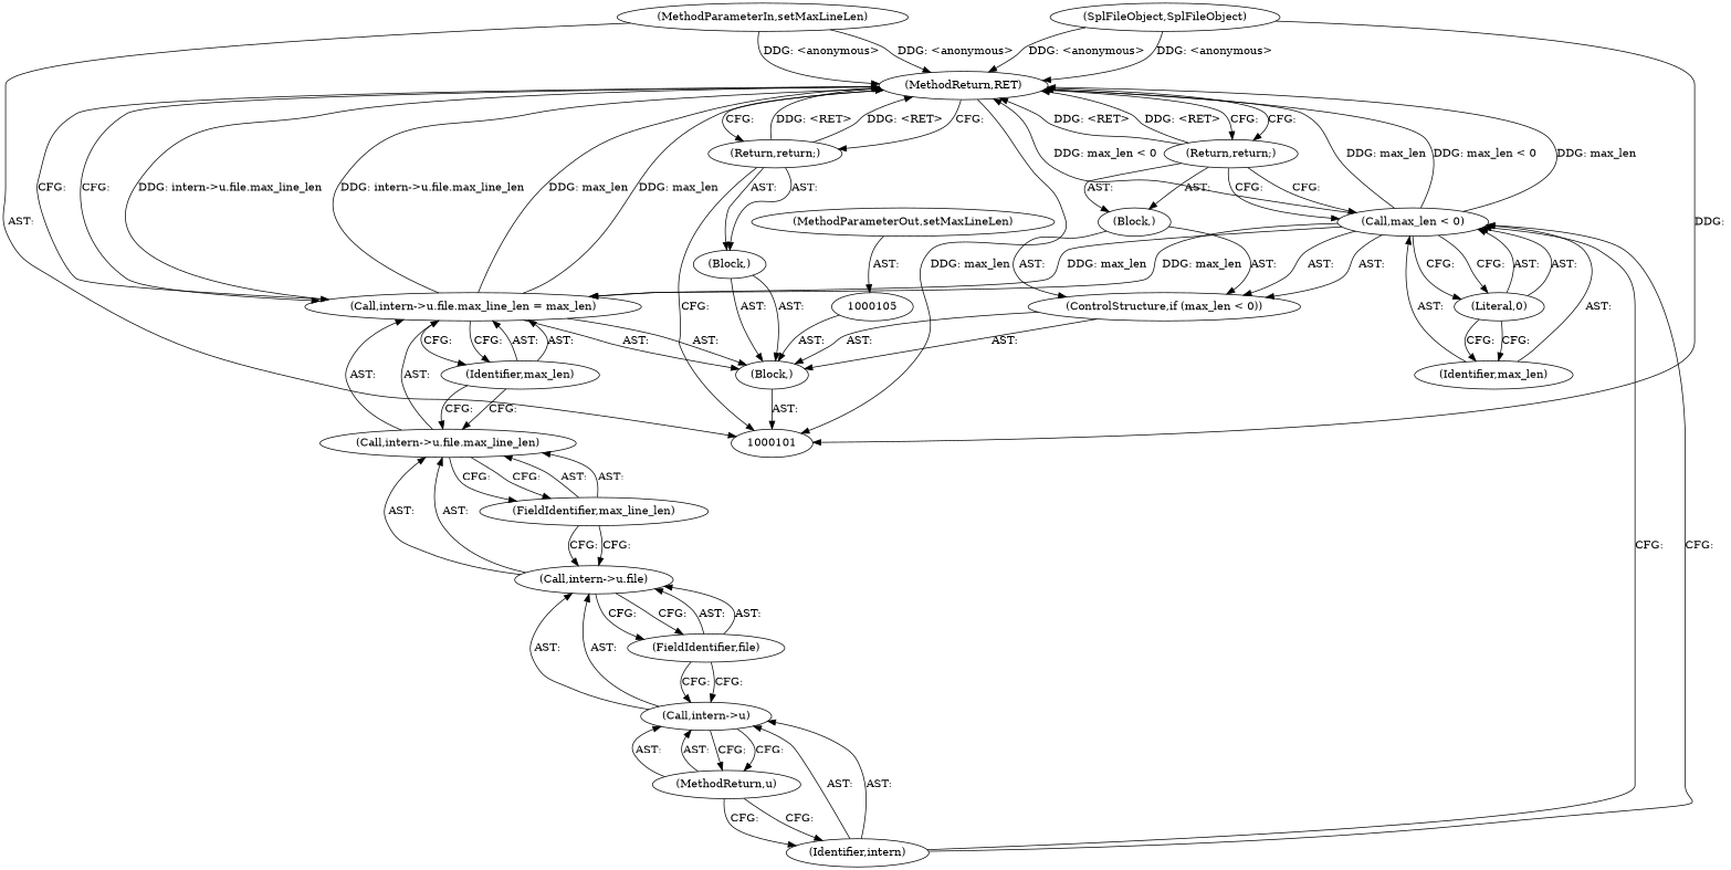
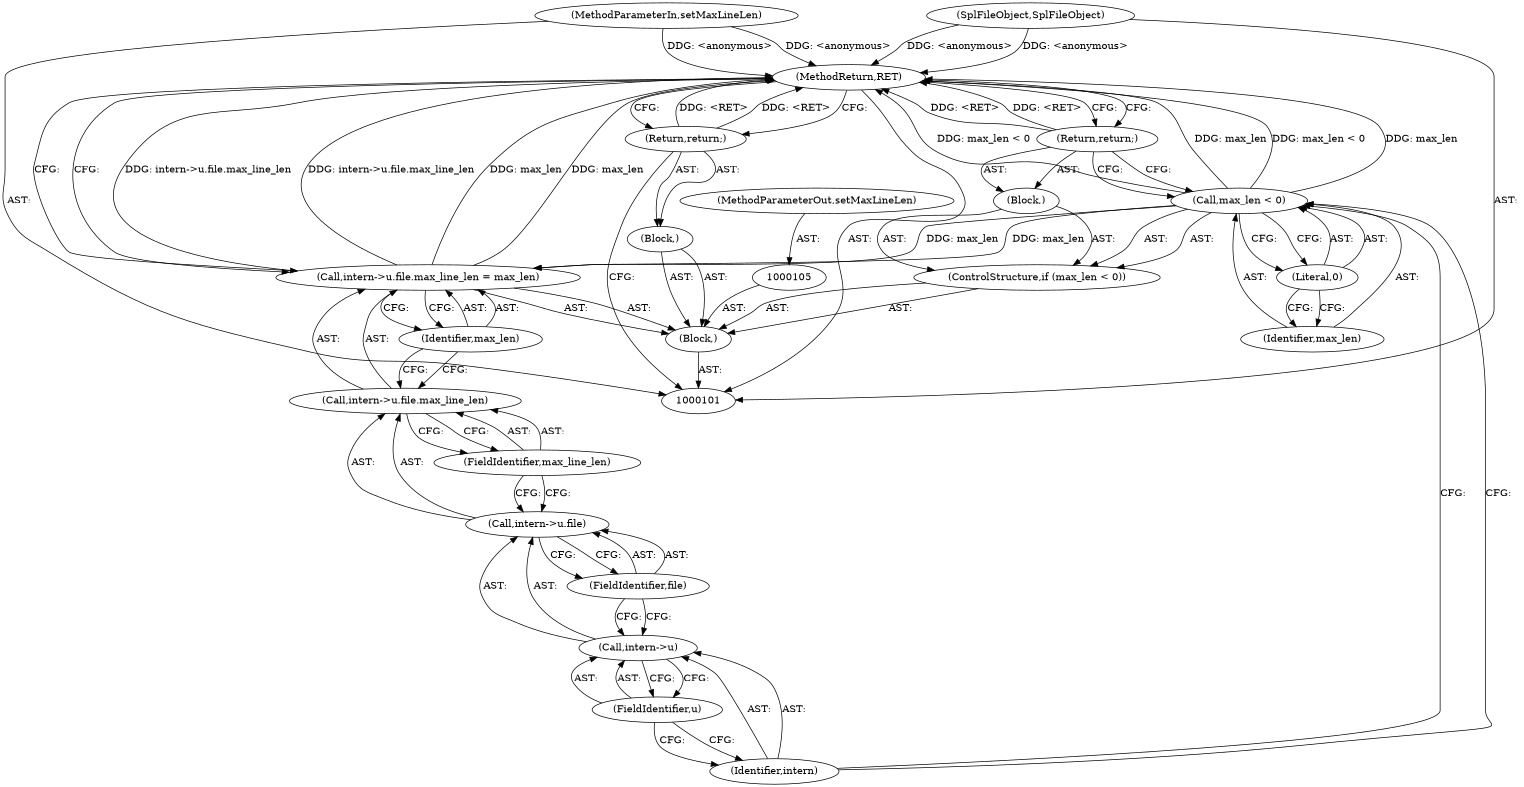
  digraph {
    n1 [label="(MethodReturn,RET)"]
    n2 [label="(Return,return;)"]
    n3 [label="(Call,intern->u.file.max_line_len = max_len)"]
    n4 [label="(Return,return;)"]
    1000101
    n6 [label="(Call,max_len < 0)"]
    n7 [label="(Block,)"]
    n8 [label="(Block,)"]
    n9 [label="(Identifier,max_len)"]
    n10 [label="(Block,)"]
    n11 [label="(SplFileObject,SplFileObject)"]
    n12 [label="(MethodParameterIn,setMaxLineLen)"]
    n13 [label="(MethodParameterOut,setMaxLineLen)"]
    1000105
    n15 [label="(ControlStructure,if (max_len < 0))"]
    n16 [label="(Literal,0)"]
    n17 [label="(Identifier,max_len)"]
-   n18 [label="(MethodReturn,u)"]
+   n18 [label="(FieldIdentifier,u)"]
    n19 [label="(Call,intern->u)"]
    n20 [label="(Identifier,intern)"]
    n21 [label="(Call,intern->u.file)"]
    n22 [label="(FieldIdentifier,file)"]
    n23 [label="(Call,intern->u.file.max_line_len)"]
    n24 [label="(FieldIdentifier,max_line_len)"]
    n1 -> n2 [label="CFG: "]
    n1 -> n2 [label="CFG: "]
    n1 -> n3 [label="CFG: "]
    n1 -> n3 [label="CFG: "]
    n1 -> n4 [label="CFG: "]
    n1 -> n4 [label="CFG: "]
-   n1 -> 1000101 [label="DDG: max_len"]
+   n1 -> 1000101 [label="AST: "]
    n2 -> n1 [label="DDG: <RET>"]
    n2 -> n1 [label="DDG: <RET>"]
    n2 -> n6 [label="CFG: "]
    n2 -> n6 [label="CFG: "]
    n2 -> n7 [label="AST: "]
    n2 -> n7 [label="AST: "]
    n3 -> n1 [label="DDG: intern->u.file.max_line_len"]
    n3 -> n1 [label="DDG: max_len"]
    n3 -> n1 [label="DDG: intern->u.file.max_line_len"]
    n3 -> n1 [label="DDG: max_len"]
    n3 -> n8 [label="AST: "]
    n3 -> n8 [label="AST: "]
    n3 -> n9 [label="CFG: "]
    n3 -> n9 [label="CFG: "]
    n4 -> n1 [label="DDG: <RET>"]
    n4 -> n1 [label="DDG: <RET>"]
    n4 -> 1000101 [label="CFG: "]
    n4 -> n10 [label="AST: "]
    n4 -> n10 [label="AST: "]
    n6 -> n1 [label="DDG: max_len"]
    n6 -> n1 [label="DDG: max_len < 0"]
    n6 -> n1 [label="DDG: max_len"]
    n6 -> n1 [label="DDG: max_len < 0"]
    n6 -> n3 [label="DDG: max_len"]
    n6 -> n3 [label="DDG: max_len"]
    n6 -> n15 [label="AST: "]
    n6 -> n15 [label="AST: "]
    n6 -> n16 [label="CFG: "]
    n6 -> n16 [label="CFG: "]
    n7 -> n15 [label="AST: "]
    n7 -> n15 [label="AST: "]
    n8 -> 1000101 [label="AST: "]
    n9 -> n3 [label="AST: "]
    n9 -> n3 [label="AST: "]
    n9 -> n23 [label="CFG: "]
    n9 -> n23 [label="CFG: "]
    n10 -> n8 [label="AST: "]
    n10 -> n8 [label="AST: "]
    n11 -> n1 [label="DDG: <anonymous>"]
    n11 -> n1 [label="DDG: <anonymous>"]
-   n11 -> 1000101 [label="DDG: "]
+   n11 -> 1000101 [label="AST: "]
    n12 -> n1 [label="DDG: <anonymous>"]
    n12 -> n1 [label="DDG: <anonymous>"]
    n12 -> 1000101 [label="AST: "]
    n13 -> 1000105 [label="AST: "]
    1000105 -> n8 [label="AST: "]
    n15 -> n8 [label="AST: "]
    n15 -> n8 [label="AST: "]
    n16 -> n6 [label="AST: "]
    n16 -> n6 [label="AST: "]
    n16 -> n17 [label="CFG: "]
    n16 -> n17 [label="CFG: "]
    n17 -> n6 [label="AST: "]
    n17 -> n6 [label="AST: "]
    n18 -> n19 [label="AST: "]
    n18 -> n19 [label="AST: "]
    n18 -> n20 [label="CFG: "]
    n18 -> n20 [label="CFG: "]
    n19 -> n18 [label="CFG: "]
    n19 -> n18 [label="CFG: "]
    n19 -> n21 [label="AST: "]
    n19 -> n21 [label="AST: "]
    n20 -> n6 [label="CFG: "]
    n20 -> n6 [label="CFG: "]
    n20 -> n19 [label="AST: "]
    n20 -> n19 [label="AST: "]
    n21 -> n22 [label="CFG: "]
    n21 -> n22 [label="CFG: "]
    n21 -> n23 [label="AST: "]
    n21 -> n23 [label="AST: "]
    n22 -> n19 [label="CFG: "]
    n22 -> n19 [label="CFG: "]
    n22 -> n21 [label="AST: "]
    n22 -> n21 [label="AST: "]
    n23 -> n3 [label="AST: "]
    n23 -> n3 [label="AST: "]
    n23 -> n24 [label="CFG: "]
    n23 -> n24 [label="CFG: "]
    n24 -> n21 [label="CFG: "]
    n24 -> n21 [label="CFG: "]
    n24 -> n23 [label="AST: "]
    n24 -> n23 [label="AST: "]
  }
